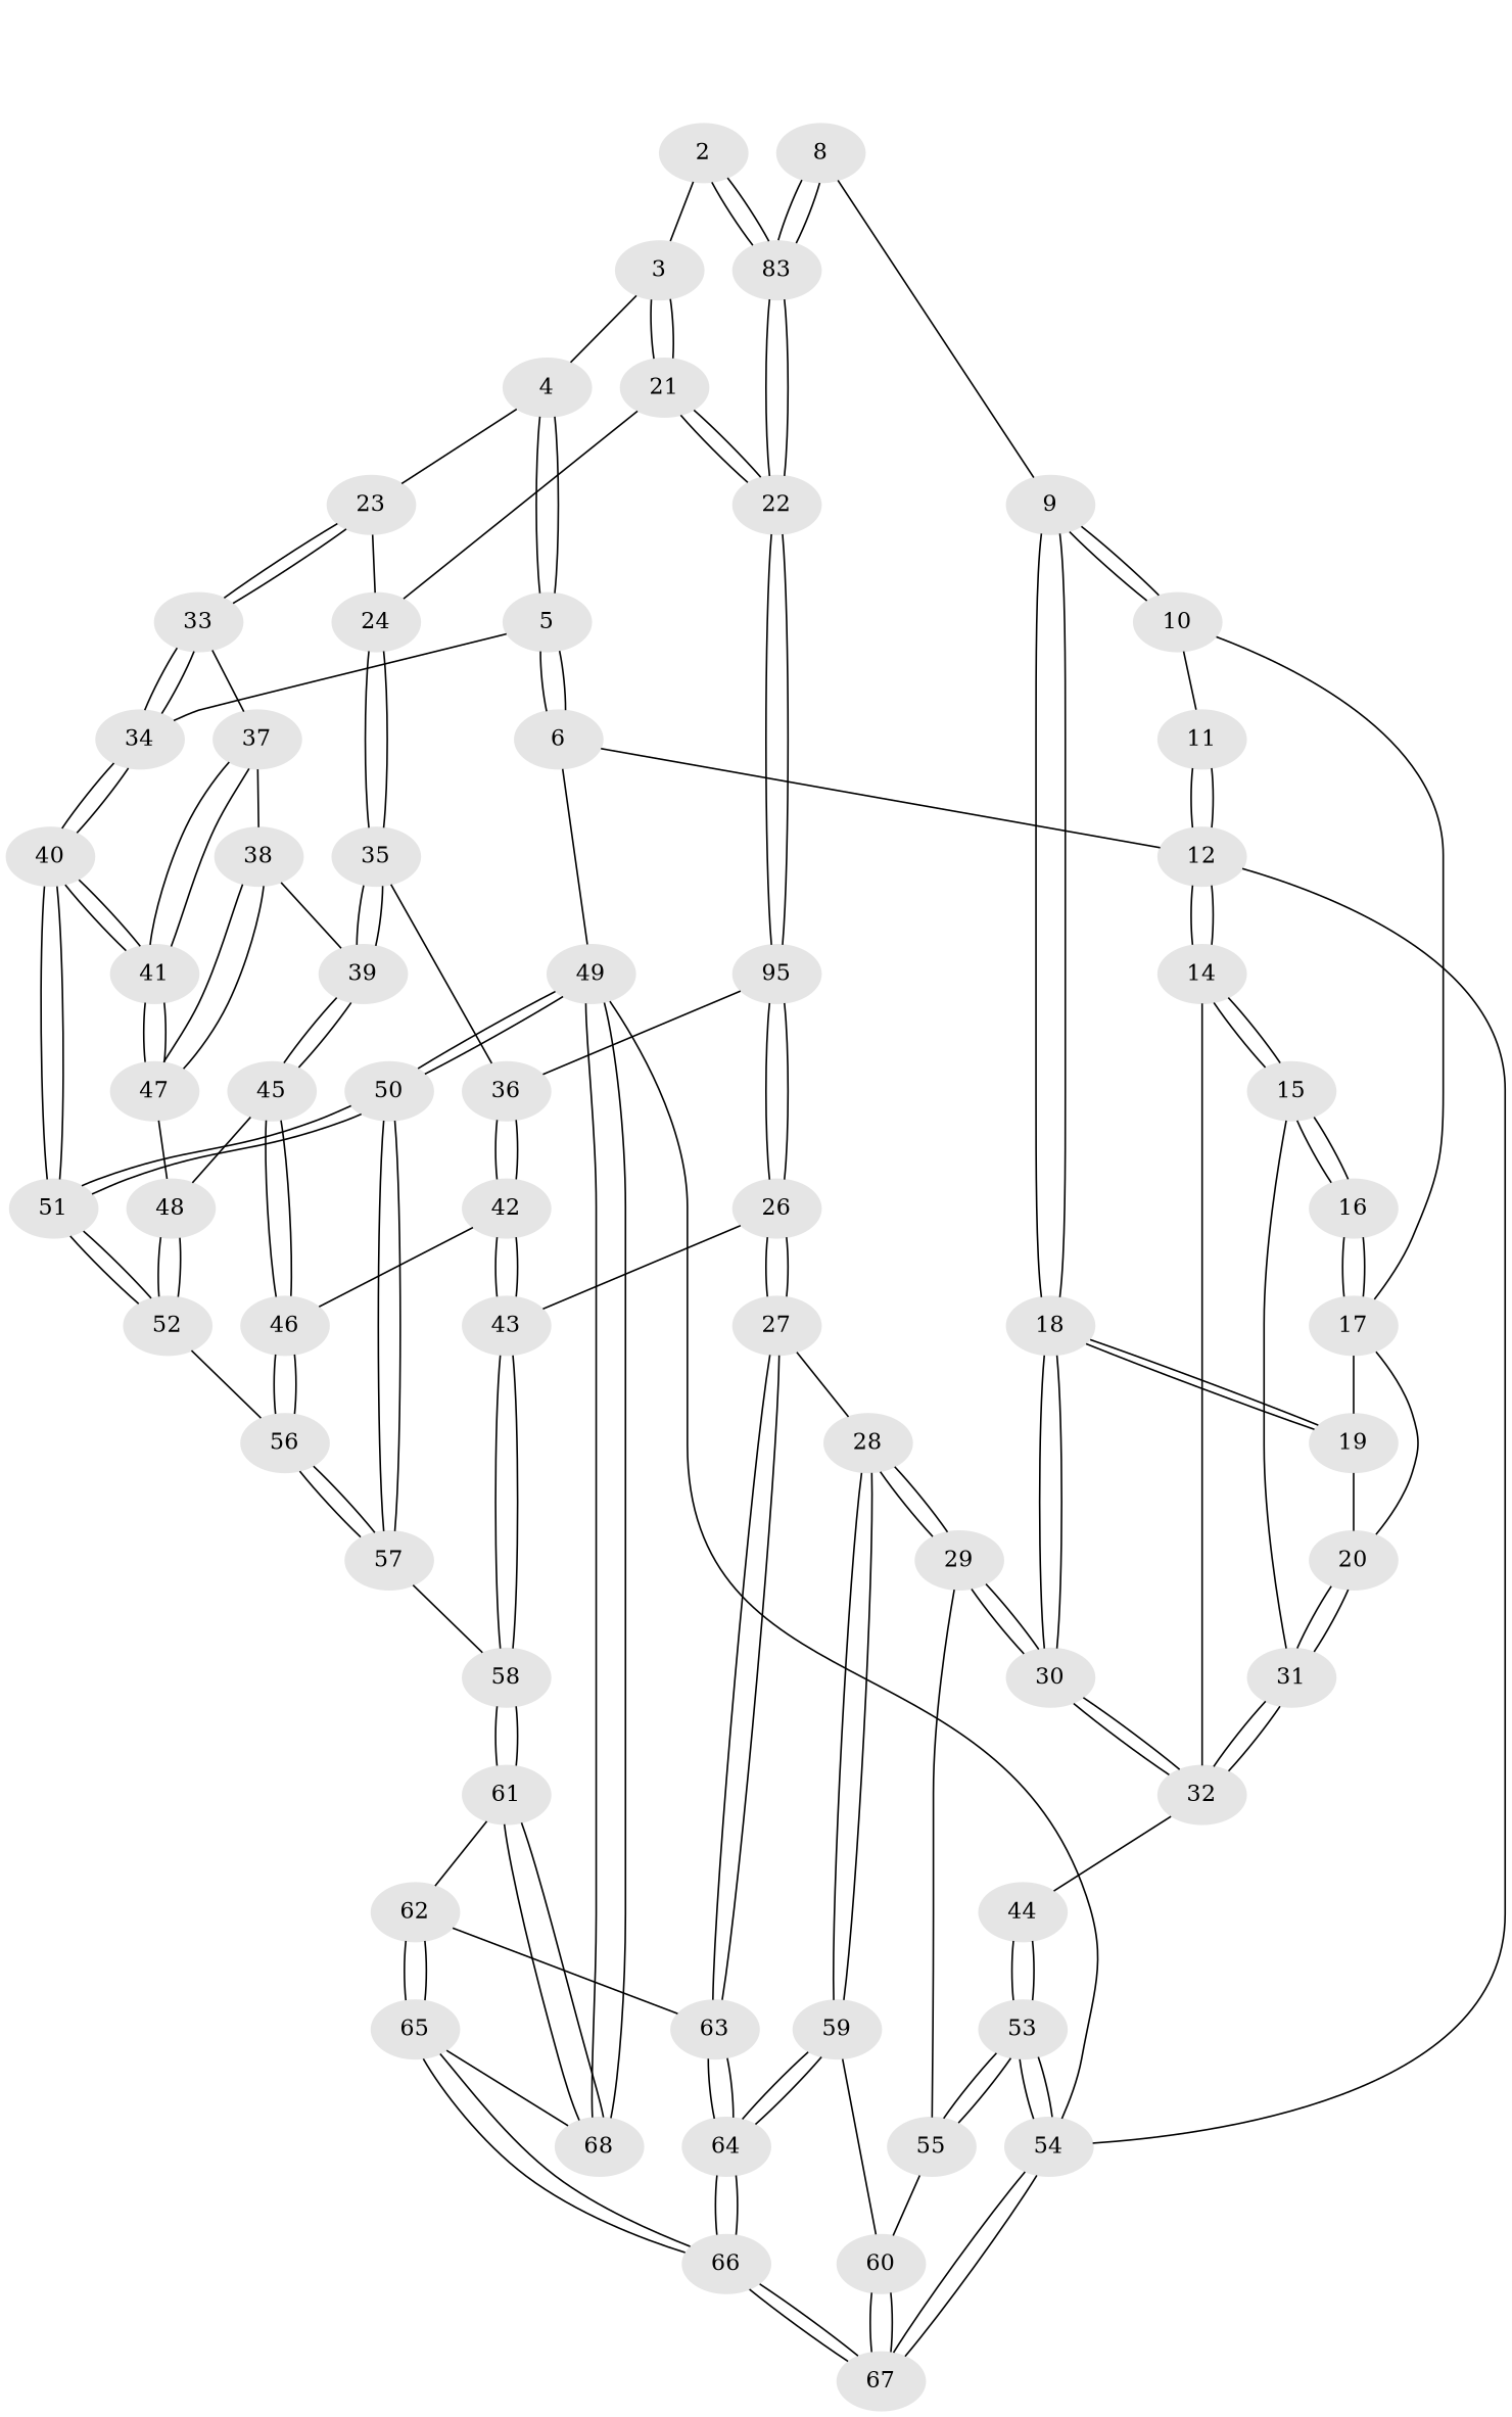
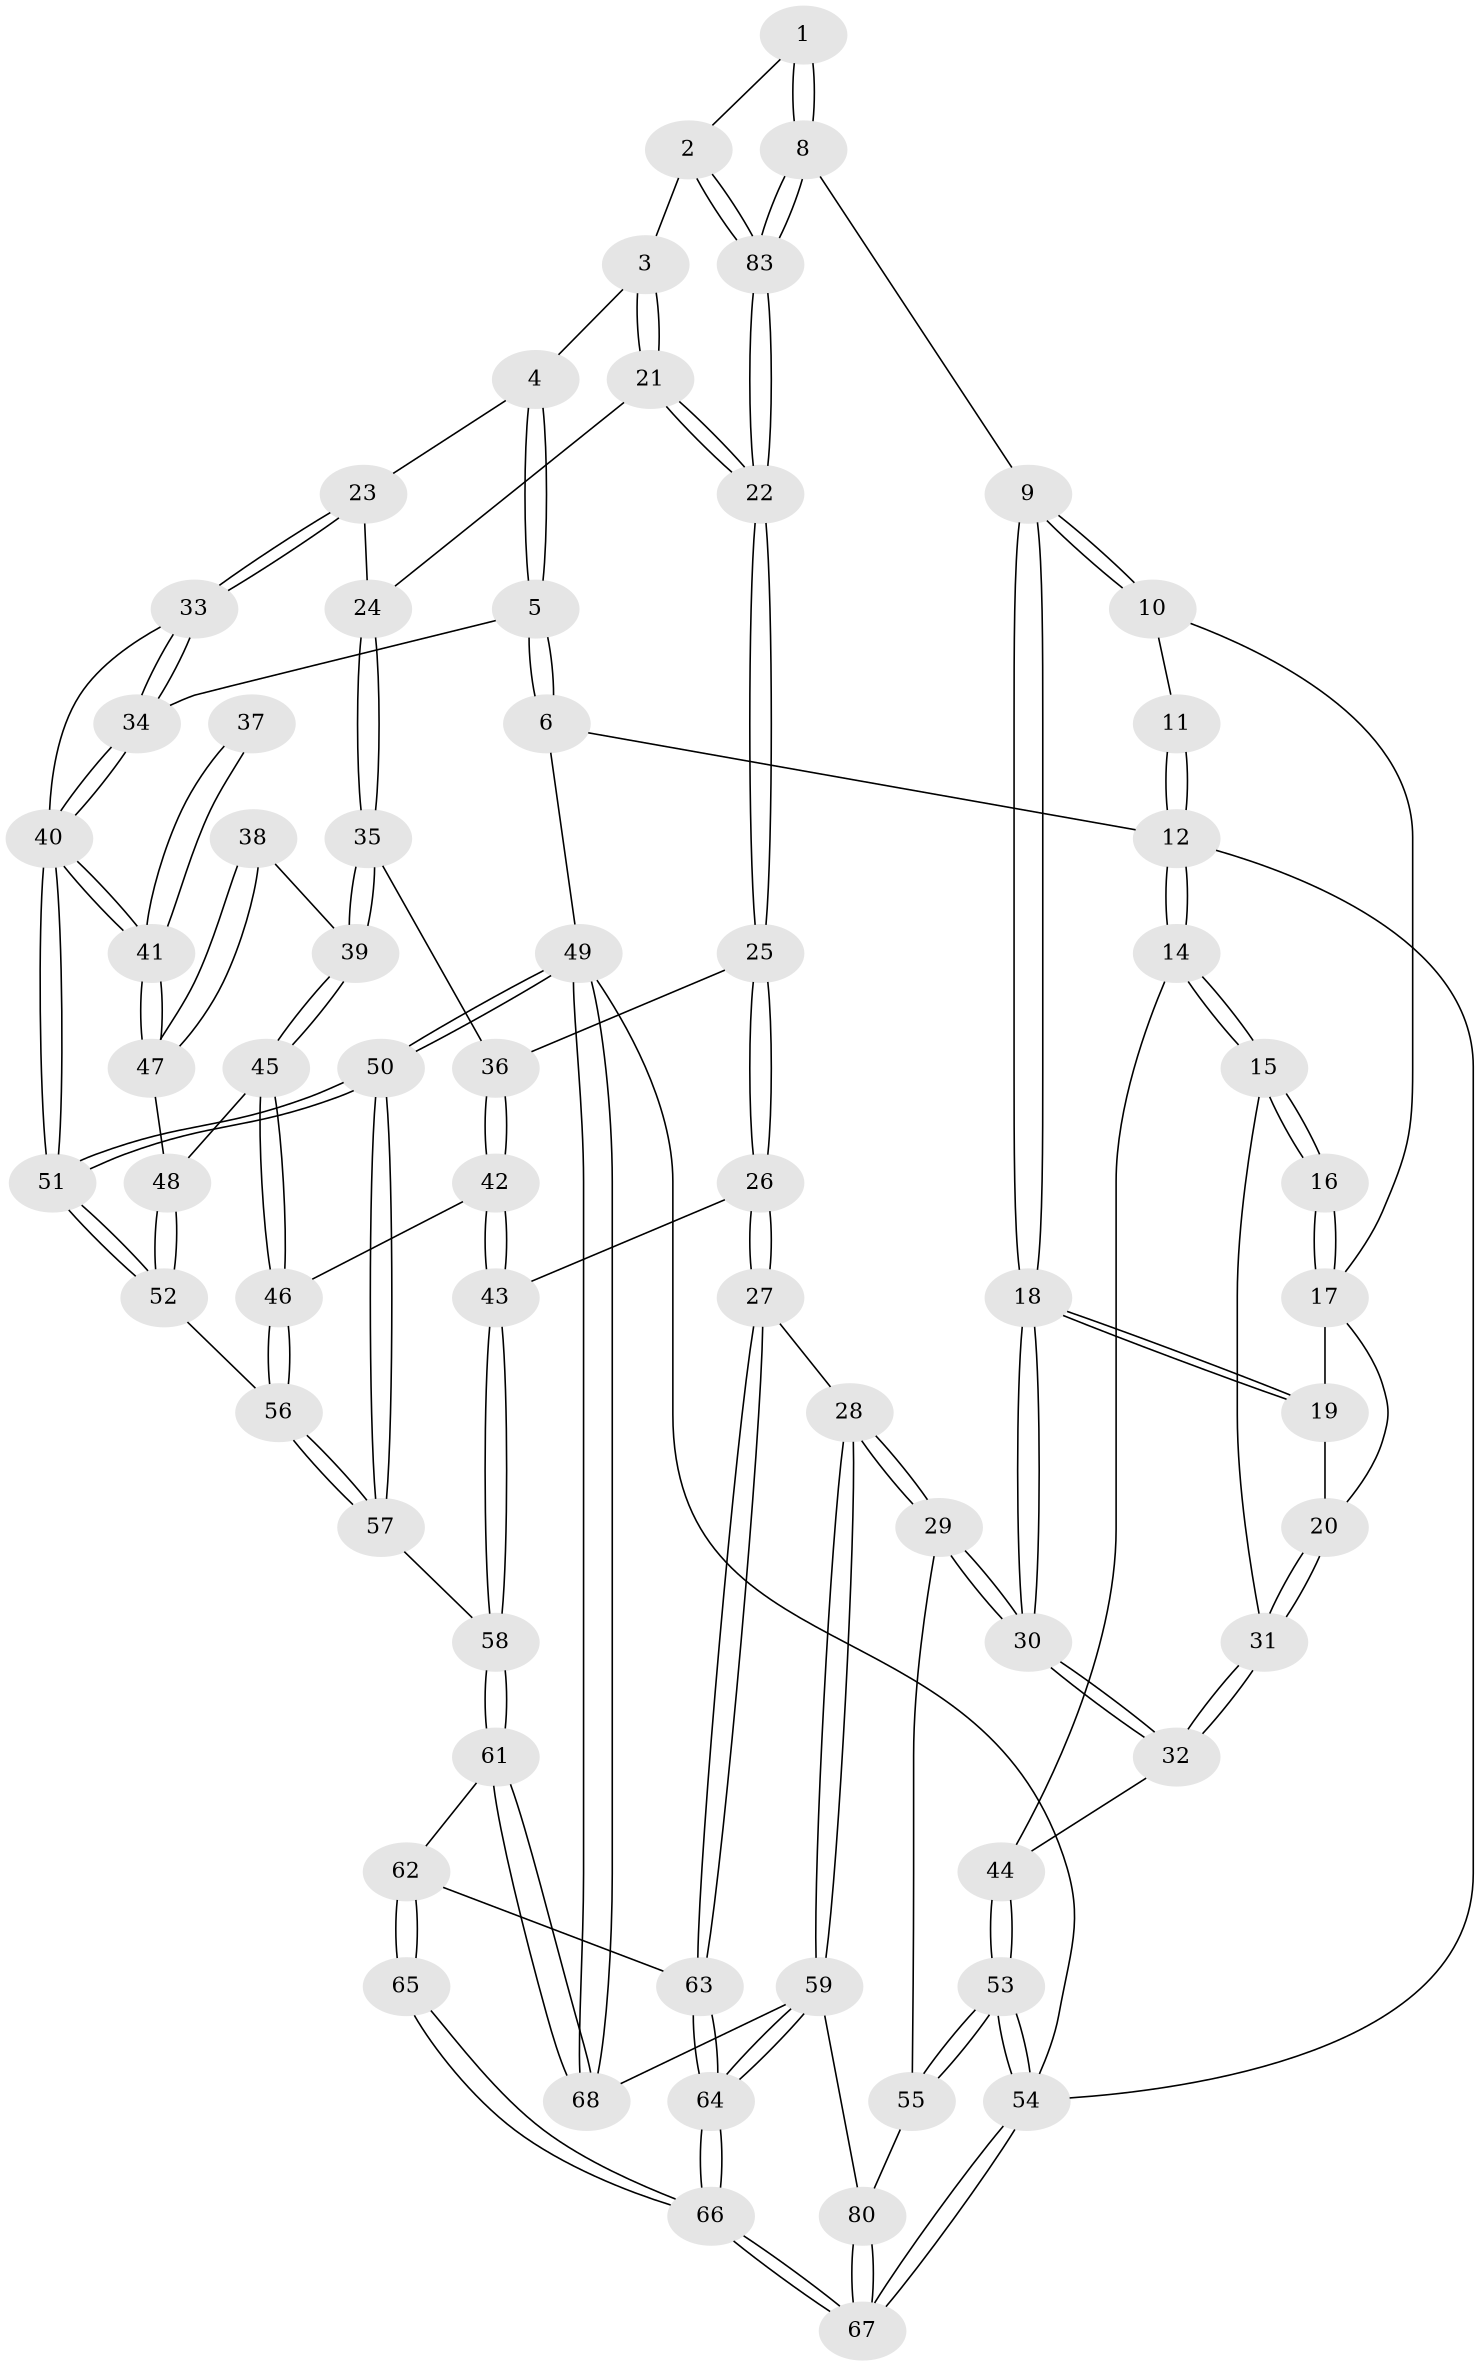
  graph {
    node [color=gray90 style=filled]
+   1
    2
    8
    3
    n5 [label=83]
    9
    4
    21
    22
    5
    23
    24
    6
    34
    33
    12
    49
    40
    14
    54
    50
    68
    11
    10
    18
    17
    19
    30
    20
    15
    44
    67
-   25 [label=95]
+   25
    16
    31
    53
    32
    35
    26
    36
    37
    39
    27
    43
    42
    28
    63
    58
    29
    59
    64
    55
-   60
+   60 [label=80]
    38
    41
    51
    45
    46
    47
    48
    52
    56
    61
    57
    62
    66
    65
+   1 -- 2
+   1 -- 8
+   1 -- 8
    2 -- 3
    2 -- n5
    2 -- n5
    8 -- n5
    8 -- n5
    8 -- 9
    3 -- 4
    3 -- 21
    3 -- 21
    n5 -- 22
    n5 -- 22
    9 -- 10
    9 -- 10
    9 -- 18
    9 -- 18
    4 -- 5
    4 -- 5
    4 -- 23
    21 -- 22
    21 -- 22
    21 -- 24
    22 -- 25
    22 -- 25
    5 -- 6
    5 -- 6
    5 -- 34
    23 -- 24
    23 -- 33
    23 -- 33
    24 -- 35
    24 -- 35
    6 -- 12
    6 -- 49
    34 -- 40
    34 -- 40
    33 -- 34
    33 -- 34
-   33 -- 37
+   33 -- 40
    12 -- 14
    12 -- 14
    12 -- 54
    49 -- 54
    49 -- 50
    49 -- 50
    49 -- 68
    49 -- 68
    40 -- 41
    40 -- 41
    40 -- 51
    40 -- 51
    14 -- 15
    14 -- 15
-   14 -- 32
+   14 -- 44
    54 -- 67
    54 -- 67
    50 -- 51
    50 -- 51
    50 -- 57
    50 -- 57
    11 -- 12
    11 -- 12
    10 -- 11
    10 -- 17
    18 -- 19
    18 -- 19
    18 -- 30
    18 -- 30
    17 -- 19
    17 -- 20
    19 -- 20
    30 -- 32
    30 -- 32
    20 -- 31
    20 -- 31
    15 -- 16
    15 -- 16
    15 -- 31
    44 -- 53
    44 -- 53
    25 -- 26
    25 -- 26
    25 -- 36
    16 -- 17
    16 -- 17
    31 -- 32
    31 -- 32
    53 -- 54
    53 -- 54
    53 -- 55
    53 -- 55
    32 -- 44
    35 -- 36
    35 -- 39
    35 -- 39
    26 -- 27
    26 -- 27
    26 -- 43
    36 -- 42
    36 -- 42
-   37 -- 38
    37 -- 41
    37 -- 41
    39 -- 45
    39 -- 45
    27 -- 28
    27 -- 63
    27 -- 63
    43 -- 58
    43 -- 58
    42 -- 43
    42 -- 43
    42 -- 46
    28 -- 29
    28 -- 29
    28 -- 59
    28 -- 59
    63 -- 64
    63 -- 64
    58 -- 61
    58 -- 61
    29 -- 30
    29 -- 30
    29 -- 55
    59 -- 64
    59 -- 64
    59 -- 60
    64 -- 66
    64 -- 66
    55 -- 60
    60 -- 67
    60 -- 67
    38 -- 39
    38 -- 47
    38 -- 47
    41 -- 47
    41 -- 47
    51 -- 52
    51 -- 52
    45 -- 46
    45 -- 46
    45 -- 48
    46 -- 56
    46 -- 56
    47 -- 48
    48 -- 52
    48 -- 52
    52 -- 56
    56 -- 57
    56 -- 57
    61 -- 68
    61 -- 68
    61 -- 62
    57 -- 58
    62 -- 63
    62 -- 65
    62 -- 65
    66 -- 67
    66 -- 67
-   65 -- 68
+   59 -- 68
    65 -- 66
    65 -- 66
  }
